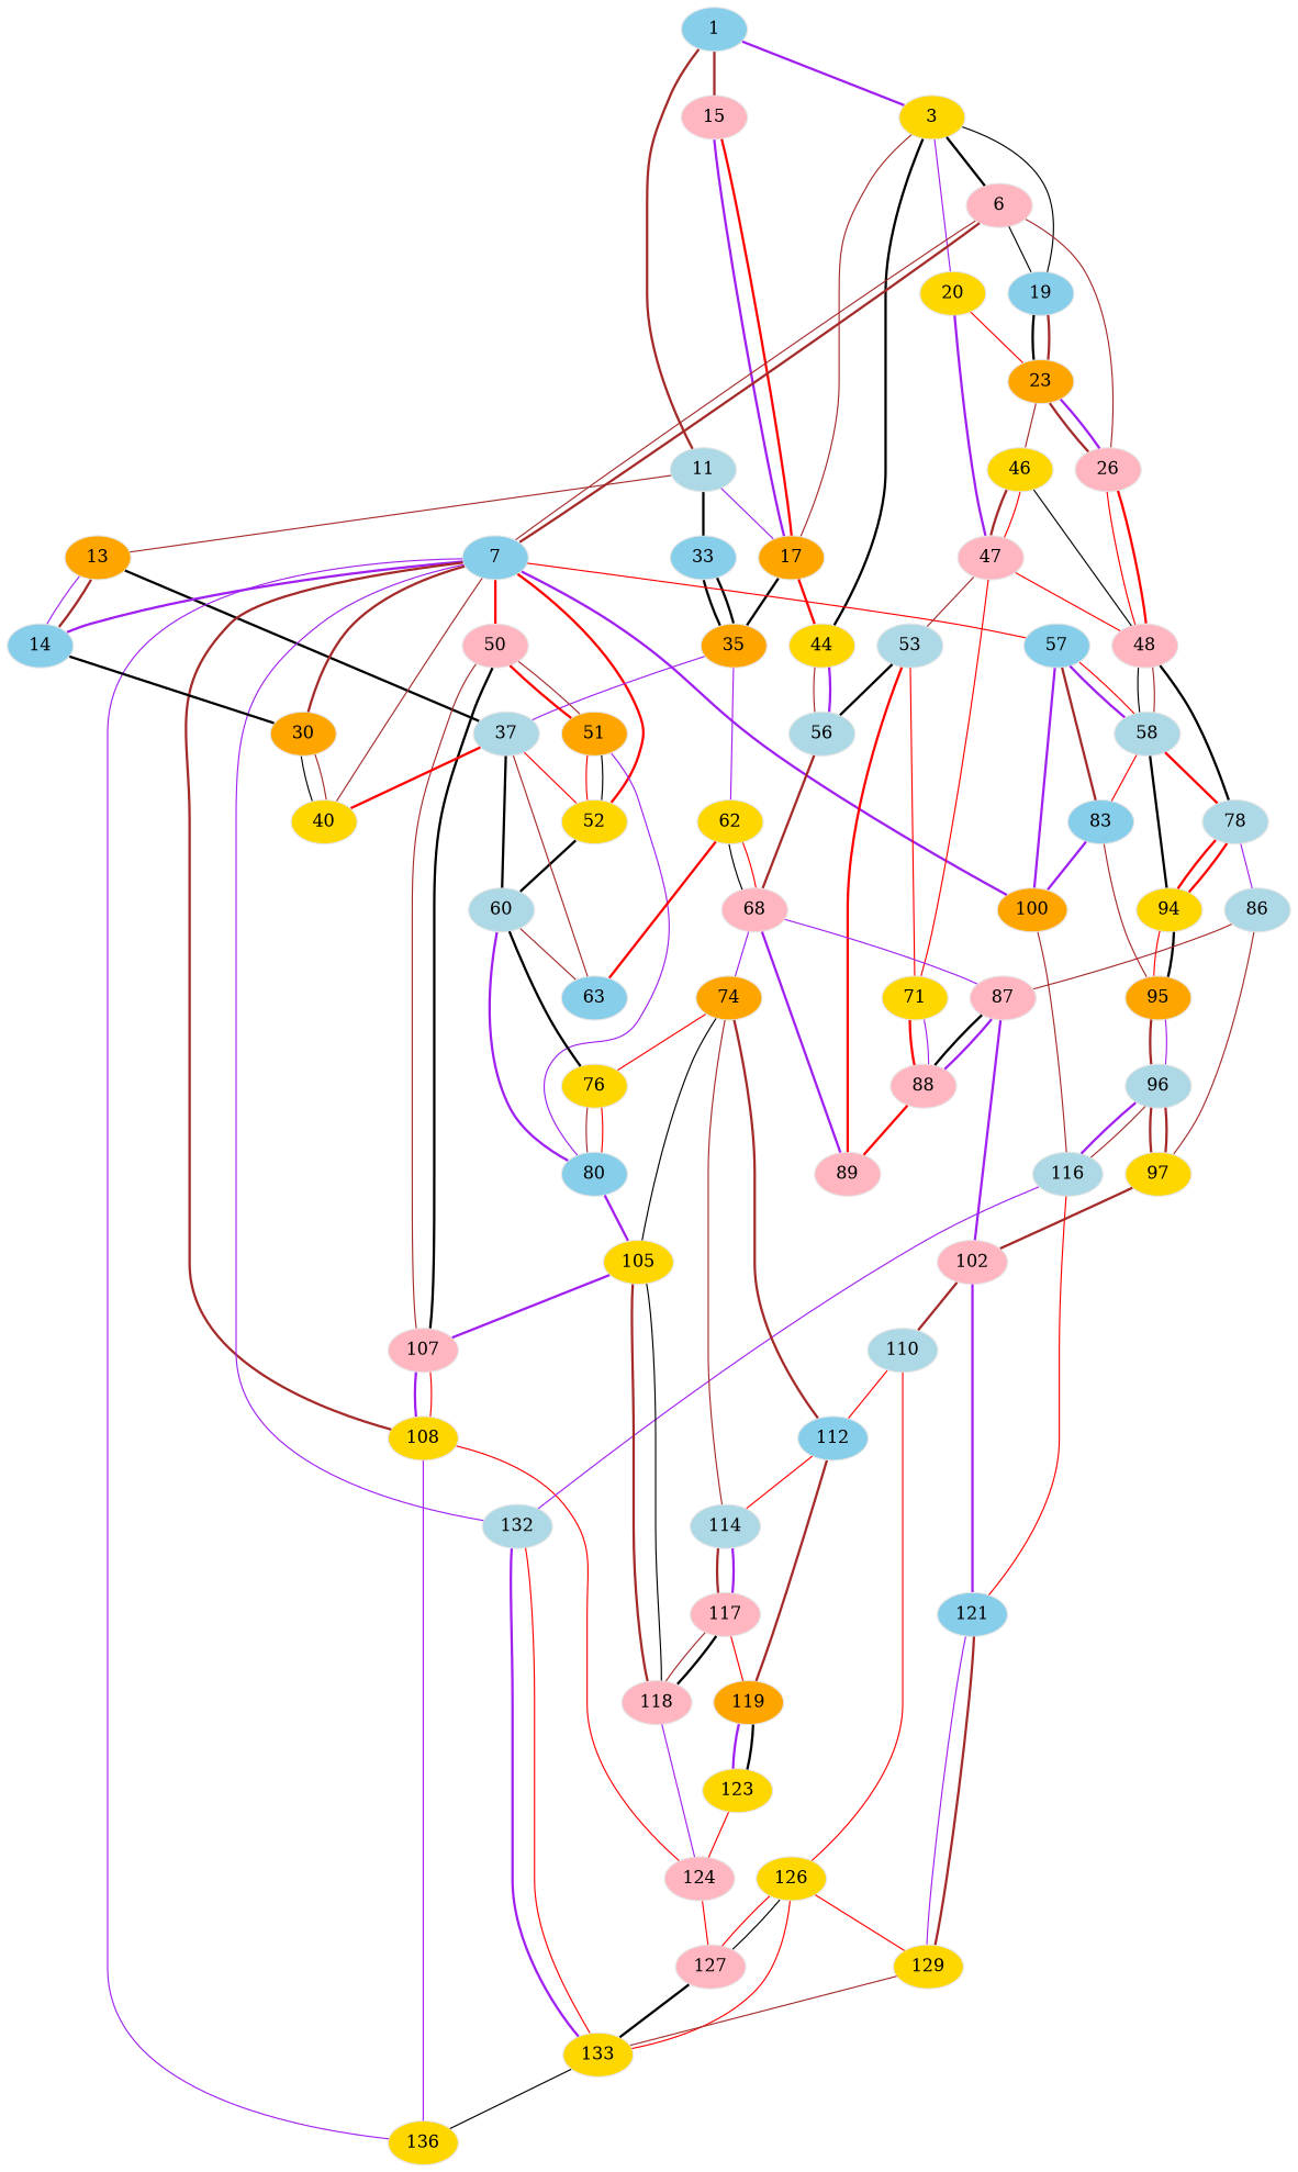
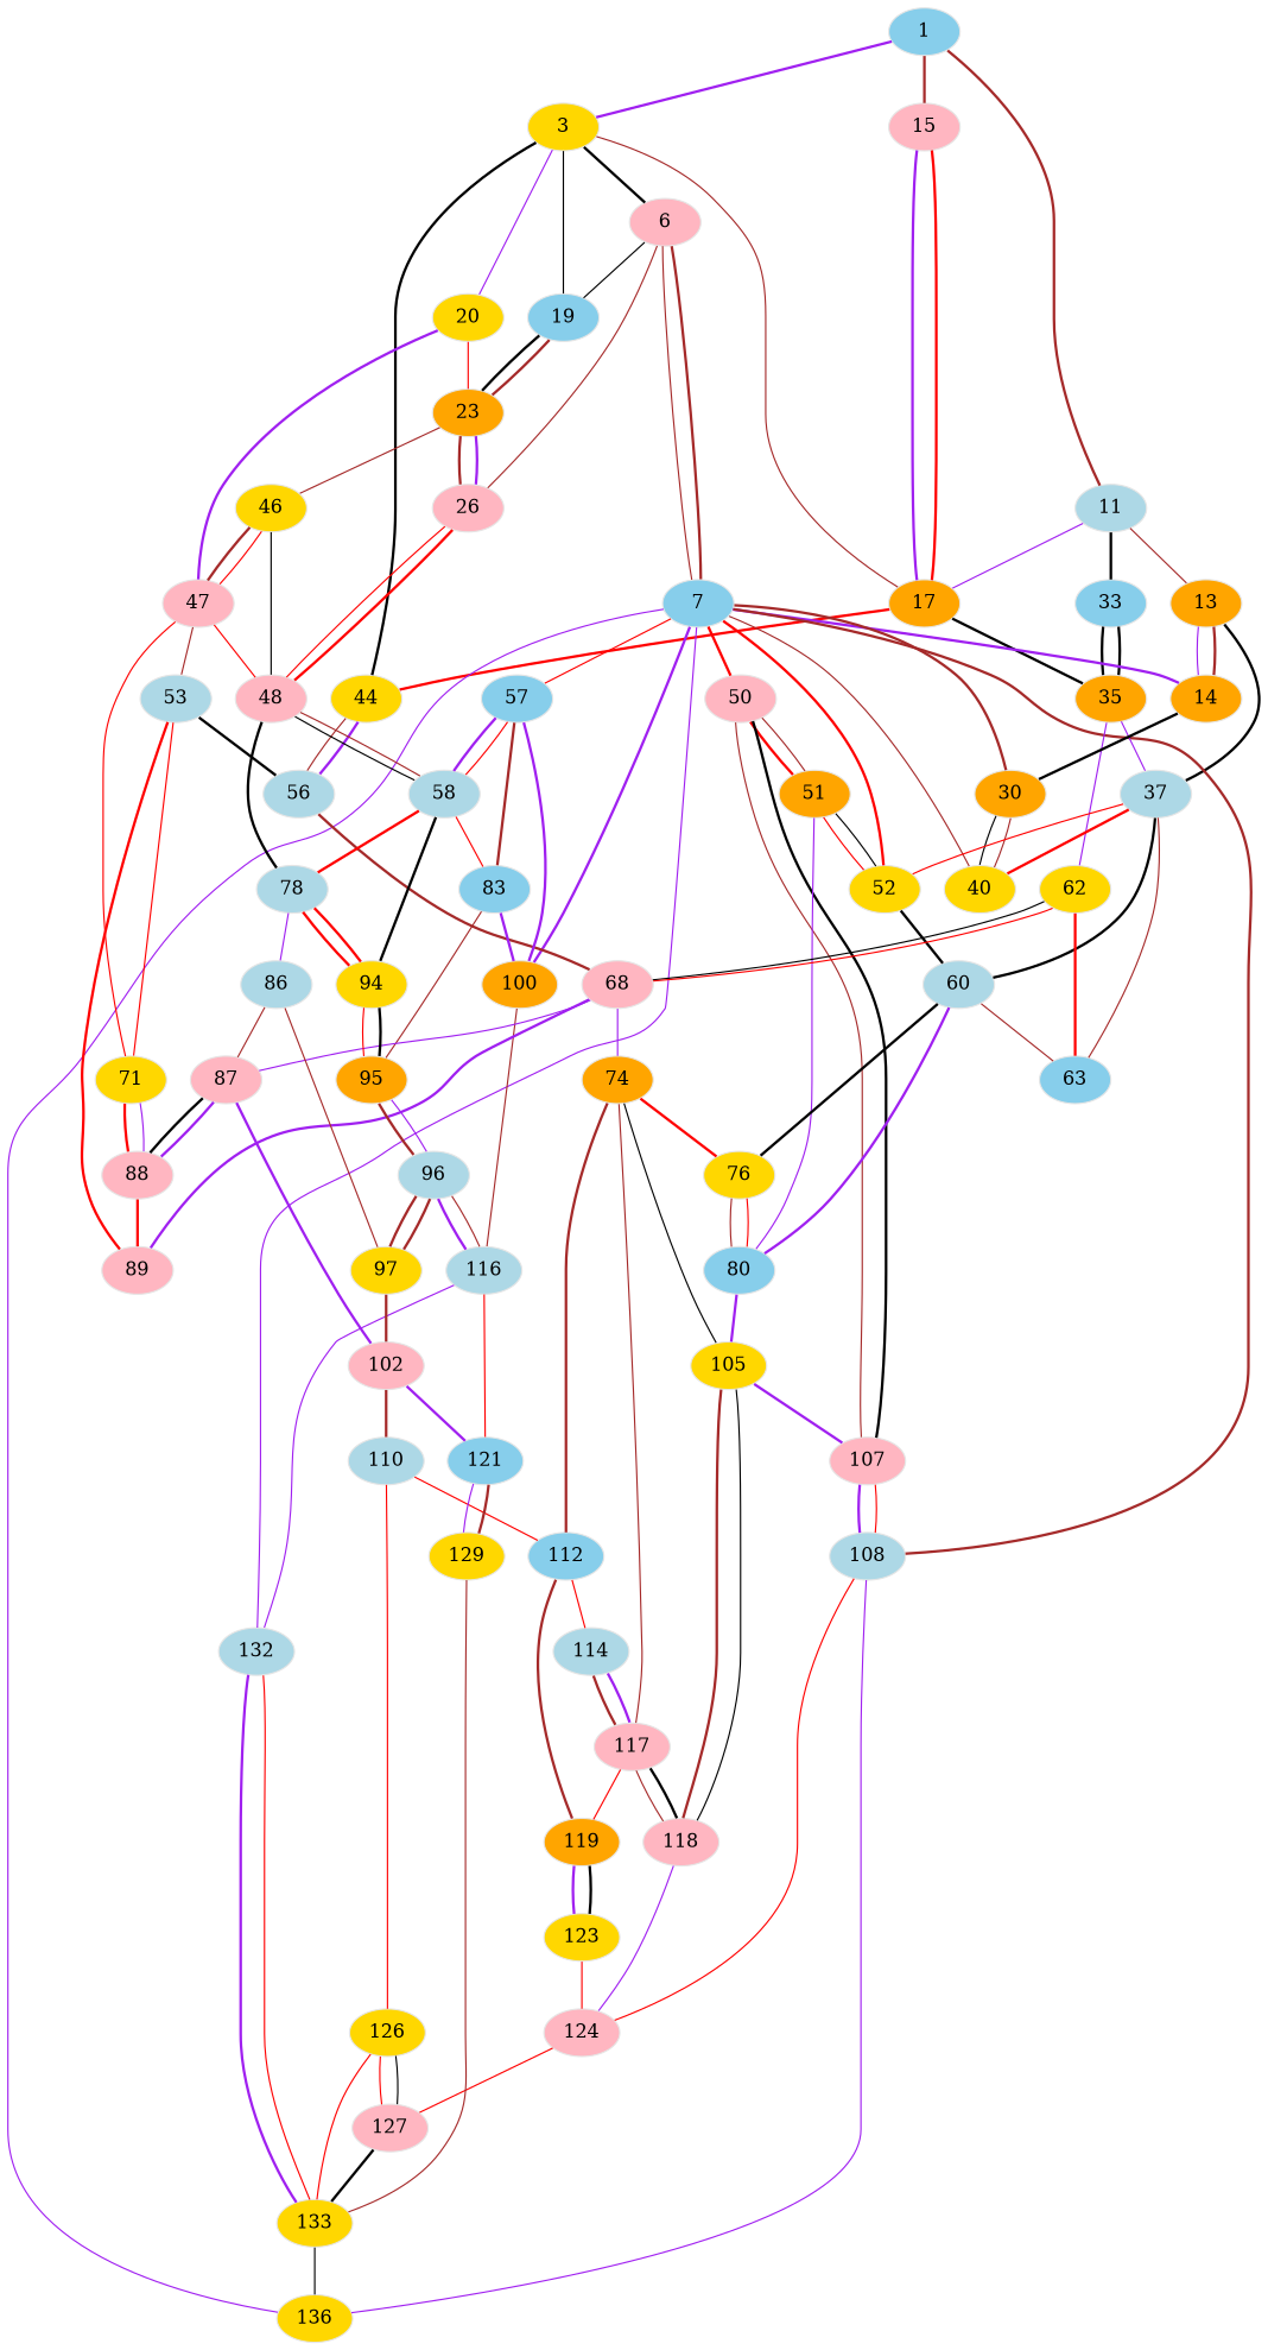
  graph {
    node [color=gray90 fillcolor=gold style=filled]
    edge [color=brown style=solid]
    1 [fillcolor=skyblue super="+2+10"]
    3 [super="+4+16"]
    11 [fillcolor=lightblue super="+12+32"]
    15 [fillcolor=lightpink]
    6 [fillcolor=lightpink super="+18"]
    17 [fillcolor=orange super="+31"]
    19 [fillcolor=skyblue]
    20 [super="+21"]
    44 [super="+45"]
    13 [fillcolor=orange]
    33 [fillcolor=skyblue super="+34"]
    7 [fillcolor=skyblue super="+99+8+27"]
    26 [fillcolor=lightpink]
    35 [fillcolor=orange super="+36"]
    23 [fillcolor=orange super="+24"]
    47 [fillcolor=lightpink super="+54"]
    56 [fillcolor=lightblue super="+64"]
-   14 [fillcolor=skyblue]
+   14 [fillcolor=orange]
    30 [fillcolor=orange]
    40
    50 [fillcolor=lightpink]
    52 [super="+53"]
    57 [fillcolor=skyblue super="+82"]
    100 [fillcolor=orange super="+115"]
-   108 [super="+131"]
+   108 [fillcolor=lightblue super="+131"]
    132 [fillcolor=lightblue]
    136
    48 [fillcolor=lightpink super="+49"]
    51 [fillcolor=orange]
    107 [fillcolor=lightpink]
    60 [fillcolor=lightblue super="+72+61"]
    58 [fillcolor=lightblue super="+77"]
    83 [fillcolor=skyblue super="+101"]
    116 [fillcolor=lightblue super="+120"]
    124 [fillcolor=lightpink super="+125+128"]
    133 [super="+134+135"]
    37 [fillcolor=lightblue super="+38+59"]
    63 [fillcolor=skyblue]
    62
    46
    n41 [fillcolor=lightblue label=53 super="+69"]
    71
    78 [fillcolor=lightblue super="+79"]
    68 [fillcolor=lightpink super="+73"]
    80 [fillcolor=skyblue super="+81"]
    76
    89 [fillcolor=lightpink]
    88 [fillcolor=lightpink super="+91"]
    94
    86 [fillcolor=lightblue super="+98"]
    105 [super="+106"]
    74 [fillcolor=orange super="+75"]
    87 [fillcolor=lightpink super="+92"]
    95 [fillcolor=orange]
    112 [fillcolor=skyblue super="+113"]
    114 [fillcolor=lightblue]
    102 [fillcolor=lightpink super="+103+122"]
    118 [fillcolor=lightpink]
    119 [fillcolor=orange]
    117 [fillcolor=lightpink]
    97
    96 [fillcolor=lightblue]
    110 [fillcolor=lightblue super="+111"]
    121 [fillcolor=skyblue]
    126 [super="+130"]
    129
    127 [fillcolor=lightpink]
    123
    1 -- 3 [color=purple style=bold]
    1 -- 11 [style=bold]
    1 -- 15 [style=bold weight=2]
    3 -- 6 [color=black style=bold]
    3 -- 17
    3 -- 19 [color=black]
    3 -- 20 [color=purple weight=2]
    3 -- 44 [color=black style=bold]
    11 -- 17 [color=purple]
    11 -- 13
    11 -- 33 [color=black style=bold weight=2]
    15 -- 17 [color=purple style=bold]
    15 -- 17 [color=red style=bold]
    6 -- 19 [color=black]
    6 -- 7 [weight=2]
    6 -- 7 [style=bold]
    6 -- 26
    17 -- 44 [color=red style=bold]
    17 -- 35 [color=black style=bold]
    19 -- 23 [color=black style=bold]
    19 -- 23 [style=bold]
    20 -- 23 [color=red]
    20 -- 47 [color=purple style=bold]
    44 -- 56 [weight=2]
    44 -- 56 [color=purple style=bold]
    13 -- 14 [color=purple]
    13 -- 14 [style=bold]
    13 -- 37 [color=black style=bold]
    33 -- 35 [color=black style=bold weight=2]
    33 -- 35 [color=black style=bold]
    7 -- 14 [color=purple style=bold]
    7 -- 30 [style=bold]
    7 -- 40
    7 -- 50 [color=red style=bold]
    7 -- 52 [color=red style=bold]
    7 -- 57 [color=red]
    7 -- 100 [color=purple style=bold]
    7 -- 108 [style=bold]
    7 -- 132 [color=purple]
    7 -- 136 [color=purple]
    26 -- 48 [color=red]
    26 -- 48 [color=red style=bold]
    35 -- 37 [color=purple]
    35 -- 62 [color=purple]
    23 -- 26 [style=bold]
    23 -- 26 [color=purple style=bold]
    23 -- 46
    47 -- 48 [color=red]
    47 -- n41
    47 -- 71 [color=red]
    56 -- 68 [style=bold]
    14 -- 30 [color=black style=bold]
    30 -- 40 [color=black]
    30 -- 40
    50 -- 51 [color=red style=bold]
    50 -- 51
    50 -- 107
    50 -- 107 [color=black style=bold]
    52 -- 60 [color=black style=bold]
    57 -- 100 [color=purple style=bold]
    57 -- 58 [color=purple style=bold]
    57 -- 58 [color=red]
    57 -- 83 [style=bold]
    100 -- 116
    108 -- 136 [color=purple]
    108 -- 124 [color=red]
    132 -- 133 [color=purple style=bold]
    132 -- 133 [color=red]
    48 -- 58 [color=black]
    48 -- 58
    48 -- 78 [color=black style=bold]
    51 -- 52 [color=red]
    51 -- 52 [color=black]
    51 -- 80 [color=purple]
    107 -- 108 [color=purple style=bold]
    107 -- 108 [color=red]
    60 -- 63
    60 -- 80 [color=purple style=bold]
    60 -- 76 [color=black style=bold]
    58 -- 83 [color=red]
    58 -- 78 [color=red style=bold]
    58 -- 94 [color=black style=bold]
    83 -- 100 [color=purple style=bold]
    83 -- 95
    116 -- 132 [color=purple]
    116 -- 121 [color=red]
    124 -- 127 [color=red]
    133 -- 136 [color=black]
    37 -- 40 [color=red style=bold]
    37 -- 52 [color=red]
    37 -- 60 [color=black style=bold]
    37 -- 63
    62 -- 63 [color=red style=bold]
    62 -- 68 [color=black]
    62 -- 68 [color=red]
    46 -- 47 [style=bold]
    46 -- 47 [color=red]
    46 -- 48 [color=black]
    n41 -- 56 [color=black style=bold weight=2]
    n41 -- 71 [color=red]
    n41 -- 89 [color=red style=bold]
    71 -- 88 [color=red style=bold]
    71 -- 88 [color=purple]
    78 -- 94 [color=red style=bold]
    78 -- 94 [color=red style=bold]
    78 -- 86 [color=purple weight=2]
    68 -- 89 [color=purple style=bold]
    68 -- 74 [color=purple]
    68 -- 87 [color=purple]
    80 -- 105 [color=purple style=bold]
    76 -- 80
    76 -- 80 [color=red]
    88 -- 89 [color=red style=bold]
    94 -- 95 [color=red]
    94 -- 95 [color=black style=bold]
    86 -- 87
    86 -- 97
    105 -- 107 [color=purple style=bold]
    105 -- 118 [style=bold]
    105 -- 118 [color=black]
-   74 -- 76 [color=red]
+   74 -- 76 [color=red style=bold]
    74 -- 105 [color=black]
    74 -- 112 [style=bold]
-   74 -- 114
+   74 -- 117
    87 -- 88 [color=black style=bold weight=2]
    87 -- 88 [color=purple style=bold]
    87 -- 102 [color=purple style=bold]
    95 -- 96 [style=bold]
    95 -- 96 [color=purple]
    112 -- 114 [color=red]
    112 -- 119 [style=bold]
    114 -- 117 [style=bold]
    114 -- 117 [color=purple style=bold]
    102 -- 110 [style=bold weight=2]
    102 -- 121 [color=purple style=bold]
    118 -- 124 [color=purple]
    119 -- 123 [color=purple style=bold]
    119 -- 123 [color=black style=bold]
    117 -- 118
    117 -- 118 [color=black style=bold]
    117 -- 119 [color=red]
    97 -- 102 [style=bold]
    96 -- 116 [color=purple style=bold]
    96 -- 116
    96 -- 97 [style=bold]
    96 -- 97 [style=bold]
    110 -- 112 [color=red]
    110 -- 126 [color=red]
    121 -- 129 [color=purple]
    121 -- 129 [style=bold]
    126 -- 133 [color=red]
-   126 -- 129 [color=red]
    126 -- 127 [color=red]
    126 -- 127 [color=black]
    129 -- 133
    127 -- 133 [color=black style=bold]
    123 -- 124 [color=red weight=2]
  }
